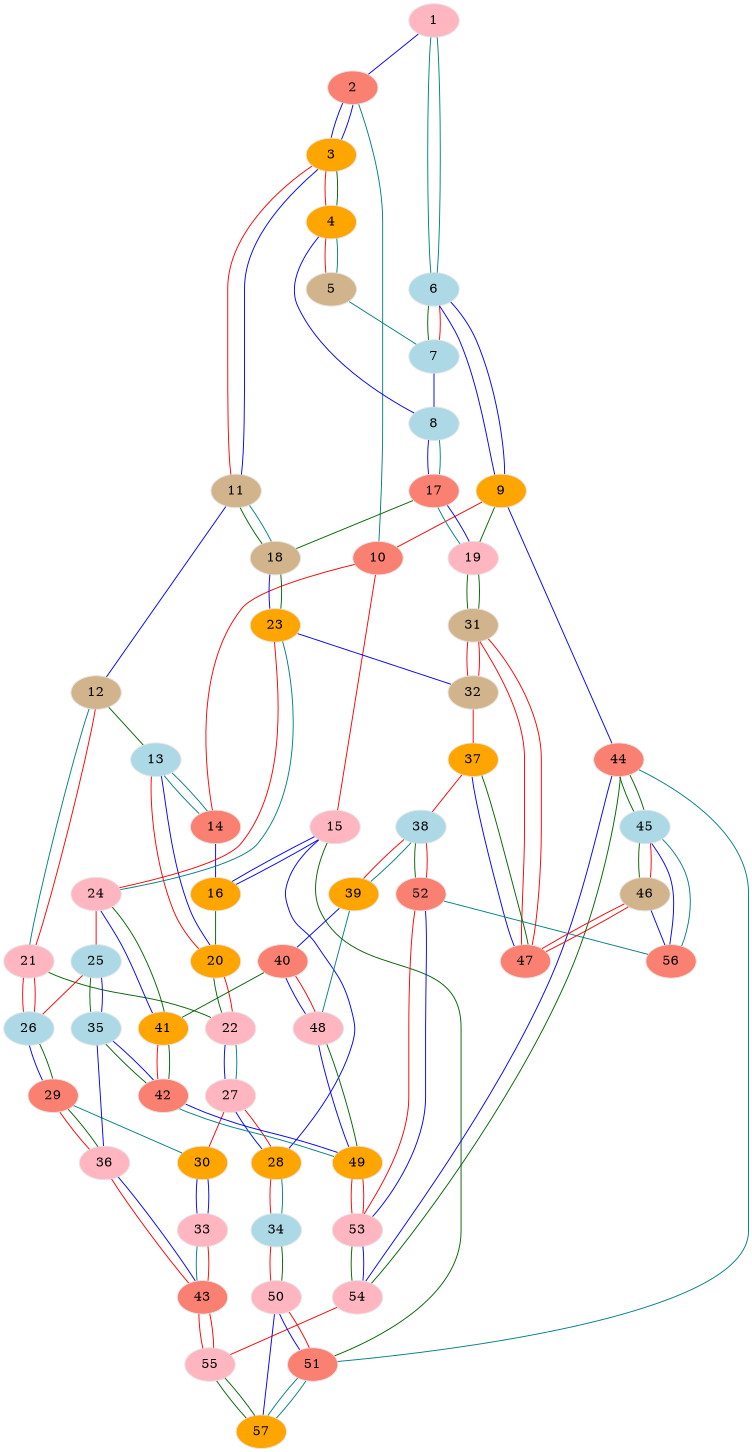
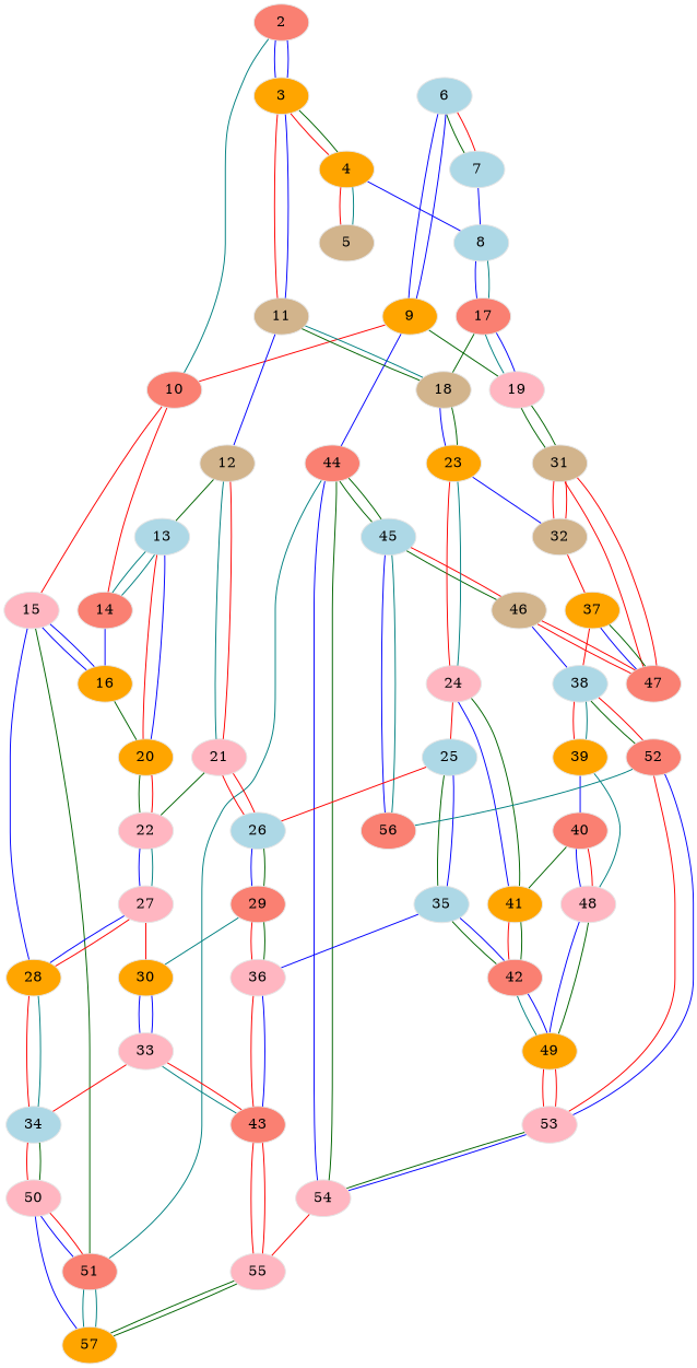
  graph {
    node [color=gray90 fillcolor=lightpink style=filled]
    edge [color=red]
    2 [fillcolor=salmon]
-   1
    6 [fillcolor=lightblue]
    3 [fillcolor=orange]
    10 [fillcolor=salmon]
    7 [fillcolor=lightblue]
    9 [fillcolor=orange]
    4 [fillcolor=orange]
    11 [fillcolor=tan]
    14 [fillcolor=salmon]
    15
    5 [fillcolor=tan]
    8 [fillcolor=lightblue]
    12 [fillcolor=tan]
    18 [fillcolor=tan]
    17 [fillcolor=salmon]
    19
    44 [fillcolor=salmon]
    31 [fillcolor=tan]
    51 [fillcolor=salmon]
    45 [fillcolor=lightblue]
    54
    16 [fillcolor=orange]
    28 [fillcolor=orange]
    13 [fillcolor=lightblue]
    21
    23 [fillcolor=orange]
    20 [fillcolor=orange]
    22
    26 [fillcolor=lightblue]
    34 [fillcolor=lightblue]
    57 [fillcolor=orange]
    24
    32 [fillcolor=tan]
    47 [fillcolor=salmon]
    27
    29 [fillcolor=salmon]
    30 [fillcolor=orange]
    25 [fillcolor=lightblue]
    41 [fillcolor=orange]
    37 [fillcolor=orange]
    35 [fillcolor=lightblue]
    42 [fillcolor=salmon]
    36
    33
    50
    43 [fillcolor=salmon]
    38 [fillcolor=lightblue]
    55
    49 [fillcolor=orange]
    39 [fillcolor=orange]
    52 [fillcolor=salmon]
    40 [fillcolor=salmon]
    48
    56 [fillcolor=salmon]
    53
    46 [fillcolor=tan]
    2 -- 3 [color=blue]
    2 -- 3 [color=blue]
    2 -- 10 [color=teal]
-   1 -- 2 [color=blue]
-   1 -- 6 [color=teal]
-   1 -- 6 [color=teal]
    6 -- 7 [color=darkgreen]
    6 -- 7
    6 -- 9 [color=blue]
    6 -- 9 [color=blue]
    3 -- 4
    3 -- 4 [color=darkgreen]
    3 -- 11
    3 -- 11 [color=blue]
    10 -- 14
    10 -- 15
    7 -- 8 [color=blue]
    9 -- 10
    9 -- 19 [color=darkgreen]
    9 -- 44 [color=blue]
    4 -- 5
    4 -- 5 [color=teal]
    4 -- 8 [color=blue]
    11 -- 12 [color=blue]
    11 -- 18 [color=darkgreen]
    11 -- 18 [color=teal]
    14 -- 16 [color=blue]
    15 -- 51 [color=darkgreen]
    15 -- 16 [color=blue]
    15 -- 16 [color=blue]
    15 -- 28 [color=blue]
-   5 -- 7 [color=teal]
    8 -- 17 [color=blue]
    8 -- 17 [color=teal]
    12 -- 13 [color=darkgreen]
    12 -- 21 [color=teal]
    12 -- 21
    18 -- 23 [color=blue]
    18 -- 23 [color=darkgreen]
    17 -- 18 [color=darkgreen]
    17 -- 19 [color=teal]
    17 -- 19 [color=blue]
    19 -- 31 [color=darkgreen]
    19 -- 31 [color=darkgreen]
    44 -- 51 [color=teal]
    44 -- 45 [color=darkgreen]
    44 -- 45 [color=darkgreen]
    44 -- 54 [color=blue]
    44 -- 54 [color=darkgreen]
    31 -- 32
    31 -- 32
    31 -- 47
    31 -- 47
    51 -- 57 [color=teal]
    51 -- 57 [color=teal]
    45 -- 56 [color=blue]
    45 -- 56 [color=teal]
    45 -- 46 [color=darkgreen]
    45 -- 46
    54 -- 55
    16 -- 20 [color=darkgreen]
    28 -- 34
    28 -- 34 [color=teal]
    13 -- 14 [color=teal]
    13 -- 14 [color=teal]
    13 -- 20
    13 -- 20 [color=blue]
    21 -- 22 [color=darkgreen]
    21 -- 26
    21 -- 26
    23 -- 24
    23 -- 24 [color=teal]
    23 -- 32 [color=blue]
    20 -- 22 [color=darkgreen]
    20 -- 22
    22 -- 27 [color=blue]
    22 -- 27 [color=teal]
    26 -- 29 [color=blue]
    26 -- 29 [color=darkgreen]
    34 -- 50
    34 -- 50 [color=darkgreen]
    24 -- 25
    24 -- 41 [color=blue]
    24 -- 41 [color=darkgreen]
    32 -- 37
    27 -- 28 [color=blue]
    27 -- 28
    27 -- 30
    29 -- 30 [color=teal]
    29 -- 36
    29 -- 36 [color=darkgreen]
    30 -- 33 [color=blue]
    30 -- 33 [color=blue]
    25 -- 26
    25 -- 35 [color=darkgreen]
    25 -- 35 [color=blue]
    41 -- 42
    41 -- 42 [color=darkgreen]
    37 -- 47 [color=blue]
    37 -- 47 [color=darkgreen]
    37 -- 38
    35 -- 42 [color=darkgreen]
    35 -- 42 [color=blue]
    35 -- 36 [color=blue]
    42 -- 49 [color=teal]
    42 -- 49 [color=blue]
    36 -- 43
    36 -- 43 [color=blue]
+   33 -- 34
    33 -- 43 [color=teal]
    33 -- 43
    50 -- 51 [color=blue]
    50 -- 51
    50 -- 57 [color=blue]
    43 -- 55
    43 -- 55
    38 -- 39
    38 -- 39 [color=teal]
    38 -- 52 [color=darkgreen]
    38 -- 52
    55 -- 57 [color=darkgreen]
    55 -- 57 [color=darkgreen]
    49 -- 53
    49 -- 53
    39 -- 40 [color=blue]
    39 -- 48 [color=teal]
    52 -- 56 [color=teal]
    52 -- 53
    52 -- 53 [color=blue]
    40 -- 41 [color=darkgreen]
    40 -- 48 [color=blue]
    40 -- 48
    48 -- 49 [color=blue]
    48 -- 49 [color=darkgreen]
    53 -- 54 [color=darkgreen]
    53 -- 54 [color=blue]
    46 -- 47
    46 -- 47
-   46 -- 56 [color=blue]
+   46 -- 38 [color=blue]
  }
